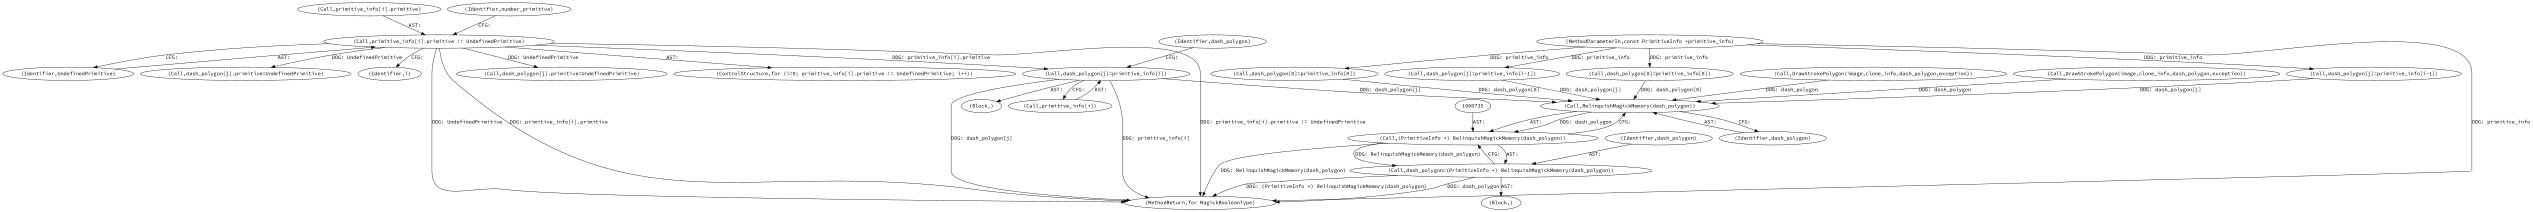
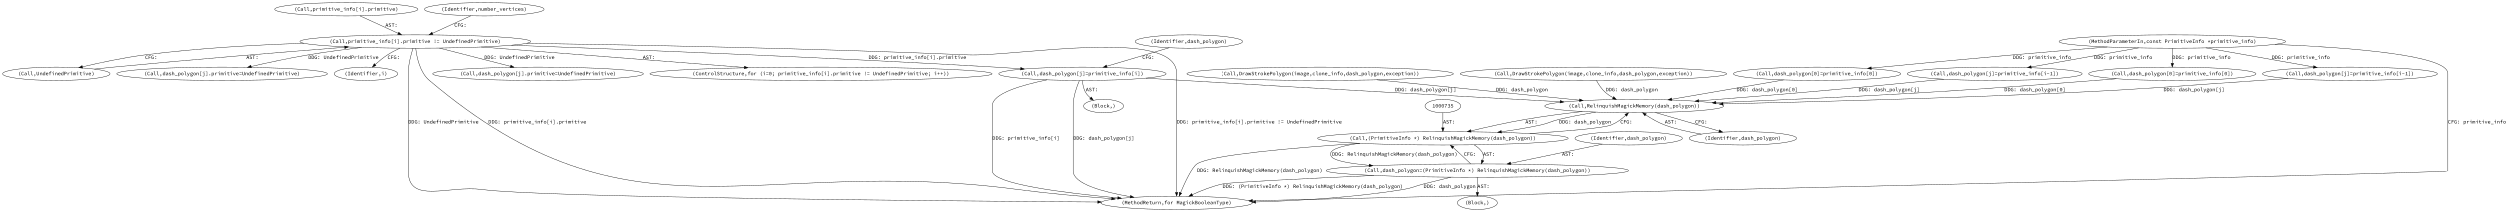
  digraph {
    fontname="Source Code Pro"
    node [fontname="Source Code Pro"]
    edge [fontname="Source Code Pro"]
    n1 [label="(Call,dash_polygon[j]=primitive_info[i])"]
    n2 [label="(Call,RelinquishMagickMemory(dash_polygon))"]
    n3 [label="(MethodReturn,for MagickBooleanType)"]
-   n4 [label="(Call,primitive_info[i])"]
    n5 [label="(Block,)"]
    n6 [label="(Call,(PrimitiveInfo *) RelinquishMagickMemory(dash_polygon))"]
    n7 [label="(Identifier,dash_polygon)"]
    n8 [label="(Call,primitive_info[i].primitive != UndefinedPrimitive)"]
    n9 [label="(Call,dash_polygon[j].primitive=UndefinedPrimitive)"]
    n10 [label="(ControlStructure,for (i=0; primitive_info[i].primitive != UndefinedPrimitive; i++))"]
-   n11 [label="(Identifier,UndefinedPrimitive)"]
+   n11 [label="(Call,UndefinedPrimitive)"]
    n12 [label="(Call,dash_polygon[j].primitive=UndefinedPrimitive)"]
    n13 [label="(Identifier,i)"]
    n14 [label="(MethodParameterIn,const PrimitiveInfo *primitive_info)"]
    n15 [label="(Call,dash_polygon[0]=primitive_info[0])"]
    n16 [label="(Call,dash_polygon[j]=primitive_info[i-1])"]
    n17 [label="(Call,dash_polygon[0]=primitive_info[0])"]
    n18 [label="(Call,dash_polygon[j]=primitive_info[i-1])"]
    n19 [label="(Call,dash_polygon=(PrimitiveInfo *) RelinquishMagickMemory(dash_polygon))"]
    n20 [label="(Block,)"]
    n21 [label="(Call,primitive_info[i].primitive)"]
    n22 [label="(Call,DrawStrokePolygon(image,clone_info,dash_polygon,exception))"]
-   n23 [label="(Identifier,number_primitive)"]
+   n23 [label="(Identifier,number_vertices)"]
    n24 [label="(Call,DrawStrokePolygon(image,clone_info,dash_polygon,exception))"]
    n25 [label="(Identifier,dash_polygon)"]
    n26 [label="(Identifier,dash_polygon)"]
    1000735
    n1 -> n2 [label="DDG: dash_polygon[j]"]
    n1 -> n3 [label="DDG: dash_polygon[j]"]
    n1 -> n3 [label="DDG: primitive_info[i]"]
-   n1 -> n4 [label="CFG: "]
    n1 -> n5 [label="AST: "]
    n2 -> n6 [label="AST: "]
    n2 -> n6 [label="DDG: dash_polygon"]
    n2 -> n7 [label="CFG: "]
-   n4 -> n1 [label="AST: "]
    n6 -> n2 [label="CFG: "]
    n6 -> n3 [label="DDG: RelinquishMagickMemory(dash_polygon)"]
    n6 -> n19 [label="AST: "]
    n6 -> n19 [label="DDG: RelinquishMagickMemory(dash_polygon)"]
    n7 -> n2 [label="AST: "]
    n8 -> n1 [label="DDG: primitive_info[i].primitive"]
    n8 -> n3 [label="DDG: primitive_info[i].primitive != UndefinedPrimitive"]
    n8 -> n3 [label="DDG: UndefinedPrimitive"]
    n8 -> n3 [label="DDG: primitive_info[i].primitive"]
    n8 -> n9 [label="DDG: UndefinedPrimitive"]
    n8 -> n10 [label="AST: "]
    n8 -> n11 [label="CFG: "]
    n8 -> n12 [label="DDG: UndefinedPrimitive"]
    n8 -> n13 [label="CFG: "]
    n11 -> n8 [label="AST: "]
-   n14 -> n3 [label="DDG: primitive_info"]
+   n14 -> n3 [label="CFG: primitive_info"]
    n14 -> n15 [label="DDG: primitive_info"]
    n14 -> n16 [label="DDG: primitive_info"]
    n14 -> n17 [label="DDG: primitive_info"]
    n14 -> n18 [label="DDG: primitive_info"]
    n15 -> n2 [label="DDG: dash_polygon[0]"]
    n16 -> n2 [label="DDG: dash_polygon[j]"]
    n17 -> n2 [label="DDG: dash_polygon[0]"]
    n18 -> n2 [label="DDG: dash_polygon[j]"]
    n19 -> n3 [label="DDG: (PrimitiveInfo *) RelinquishMagickMemory(dash_polygon)"]
    n19 -> n3 [label="DDG: dash_polygon"]
    n19 -> n6 [label="CFG: "]
    n19 -> n20 [label="AST: "]
    n21 -> n8 [label="AST: "]
    n22 -> n2 [label="DDG: dash_polygon"]
    n23 -> n8 [label="CFG: "]
    n24 -> n2 [label="DDG: dash_polygon"]
    n25 -> n19 [label="AST: "]
    n26 -> n1 [label="CFG: "]
    1000735 -> n6 [label="AST: "]
  }
